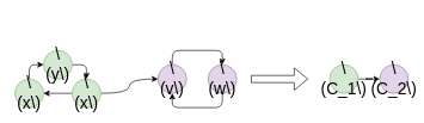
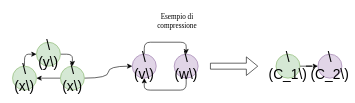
  <mxCell id="0" />
  <mxCell id="1" parent="0" />
+ <mxCell id="2" value="Esempio di compressione" style="text;html=1;align=center;verticalAlign=middle;whiteSpace=wrap;rounded=0;fontFamily=Times New Roman;" vertex="1" parent="1"><mxGeometry x="250" y="20" width="90" height="30" as="geometry" /></mxCell>
  <mxCell id="3" value="" style="group" vertex="1" connectable="0" parent="1"><mxGeometry x="20" y="70" width="550" height="80" as="geometry" /></mxCell>
  <mxCell id="4" style="edgeStyle=orthogonalEdgeStyle;rounded=1;orthogonalLoop=1;jettySize=auto;html=1;entryX=0;entryY=0.5;entryDx=0;entryDy=0;curved=0;" edge="1" parent="3" source="5" target="7"><mxGeometry relative="1" as="geometry" /></mxCell>
  <mxCell id="5" value="\(x\)" style="ellipse;whiteSpace=wrap;html=1;aspect=fixed;fillColor=#d5e8d4;fontSize=23;strokeColor=#82b366;" vertex="1" parent="3"><mxGeometry y="40" width="40" height="40" as="geometry" /></mxCell>
  <mxCell id="6" style="edgeStyle=orthogonalEdgeStyle;rounded=1;orthogonalLoop=1;jettySize=auto;html=1;entryX=0.5;entryY=0;entryDx=0;entryDy=0;curved=0;" edge="1" parent="3" source="7" target="10"><mxGeometry relative="1" as="geometry"><Array as="points"><mxPoint x="100" y="20" /></Array></mxGeometry></mxCell>
  <mxCell id="7" value="\(y\)" style="ellipse;whiteSpace=wrap;html=1;aspect=fixed;fillColor=#d5e8d4;fontSize=23;strokeColor=#82b366;" vertex="1" parent="3"><mxGeometry x="40" width="40" height="40" as="geometry" /></mxCell>
  <mxCell id="8" style="edgeStyle=orthogonalEdgeStyle;rounded=0;orthogonalLoop=1;jettySize=auto;html=1;entryX=1;entryY=0.5;entryDx=0;entryDy=0;" edge="1" parent="3" source="10" target="5"><mxGeometry relative="1" as="geometry" /></mxCell>
  <mxCell id="9" style="edgeStyle=orthogonalEdgeStyle;rounded=0;orthogonalLoop=1;jettySize=auto;html=1;entryX=0;entryY=0.5;entryDx=0;entryDy=0;curved=1;" edge="1" parent="3" source="10" target="12"><mxGeometry relative="1" as="geometry" /></mxCell>
  <mxCell id="10" value="\(x\)" style="ellipse;whiteSpace=wrap;html=1;aspect=fixed;fillColor=#d5e8d4;fontSize=23;strokeColor=#82b366;" vertex="1" parent="3"><mxGeometry x="80" y="40" width="40" height="40" as="geometry" /></mxCell>
  <mxCell id="11" style="edgeStyle=orthogonalEdgeStyle;rounded=1;orthogonalLoop=1;jettySize=auto;html=1;entryX=0.5;entryY=0;entryDx=0;entryDy=0;curved=0;" edge="1" parent="3" source="12" target="14"><mxGeometry relative="1" as="geometry"><Array as="points"><mxPoint x="220" /><mxPoint x="290" /></Array></mxGeometry></mxCell>
  <mxCell id="12" value="\(v\)" style="ellipse;whiteSpace=wrap;html=1;aspect=fixed;fillColor=#e1d5e7;fontSize=23;strokeColor=#9673a6;" vertex="1" parent="3"><mxGeometry x="200" y="20" width="40" height="40" as="geometry" /></mxCell>
  <mxCell id="13" style="edgeStyle=orthogonalEdgeStyle;rounded=1;orthogonalLoop=1;jettySize=auto;html=1;entryX=0.5;entryY=1;entryDx=0;entryDy=0;curved=0;" edge="1" parent="3" source="14" target="12"><mxGeometry relative="1" as="geometry"><Array as="points"><mxPoint x="290" y="80" /><mxPoint x="220" y="80" /></Array></mxGeometry></mxCell>
  <mxCell id="14" value="\(w\)" style="ellipse;whiteSpace=wrap;html=1;aspect=fixed;fillColor=#e1d5e7;fontSize=23;strokeColor=#9673a6;" vertex="1" parent="3"><mxGeometry x="270" y="20" width="40" height="40" as="geometry" /></mxCell>
  <mxCell id="15" value="" style="shape=flexArrow;endArrow=classic;html=1;rounded=0;" edge="1" parent="3"><mxGeometry width="50" height="50" relative="1" as="geometry"><mxPoint x="330" y="40" as="sourcePoint" /><mxPoint x="410" y="40" as="targetPoint" /></mxGeometry></mxCell>
  <mxCell id="16" style="edgeStyle=orthogonalEdgeStyle;rounded=0;orthogonalLoop=1;jettySize=auto;html=1;" edge="1" parent="3" source="17" target="18"><mxGeometry relative="1" as="geometry" /></mxCell>
  <mxCell id="17" value="\(C_1\)" style="ellipse;whiteSpace=wrap;html=1;aspect=fixed;fillColor=#d5e8d4;fontSize=23;strokeColor=#82b366;" vertex="1" parent="3"><mxGeometry x="440" y="20" width="40" height="40" as="geometry" /></mxCell>
  <mxCell id="18" value="\(C_2\)" style="ellipse;whiteSpace=wrap;html=1;aspect=fixed;fillColor=#e1d5e7;fontSize=23;strokeColor=#9673a6;" vertex="1" parent="3"><mxGeometry x="510" y="20" width="40" height="40" as="geometry" /></mxCell>
